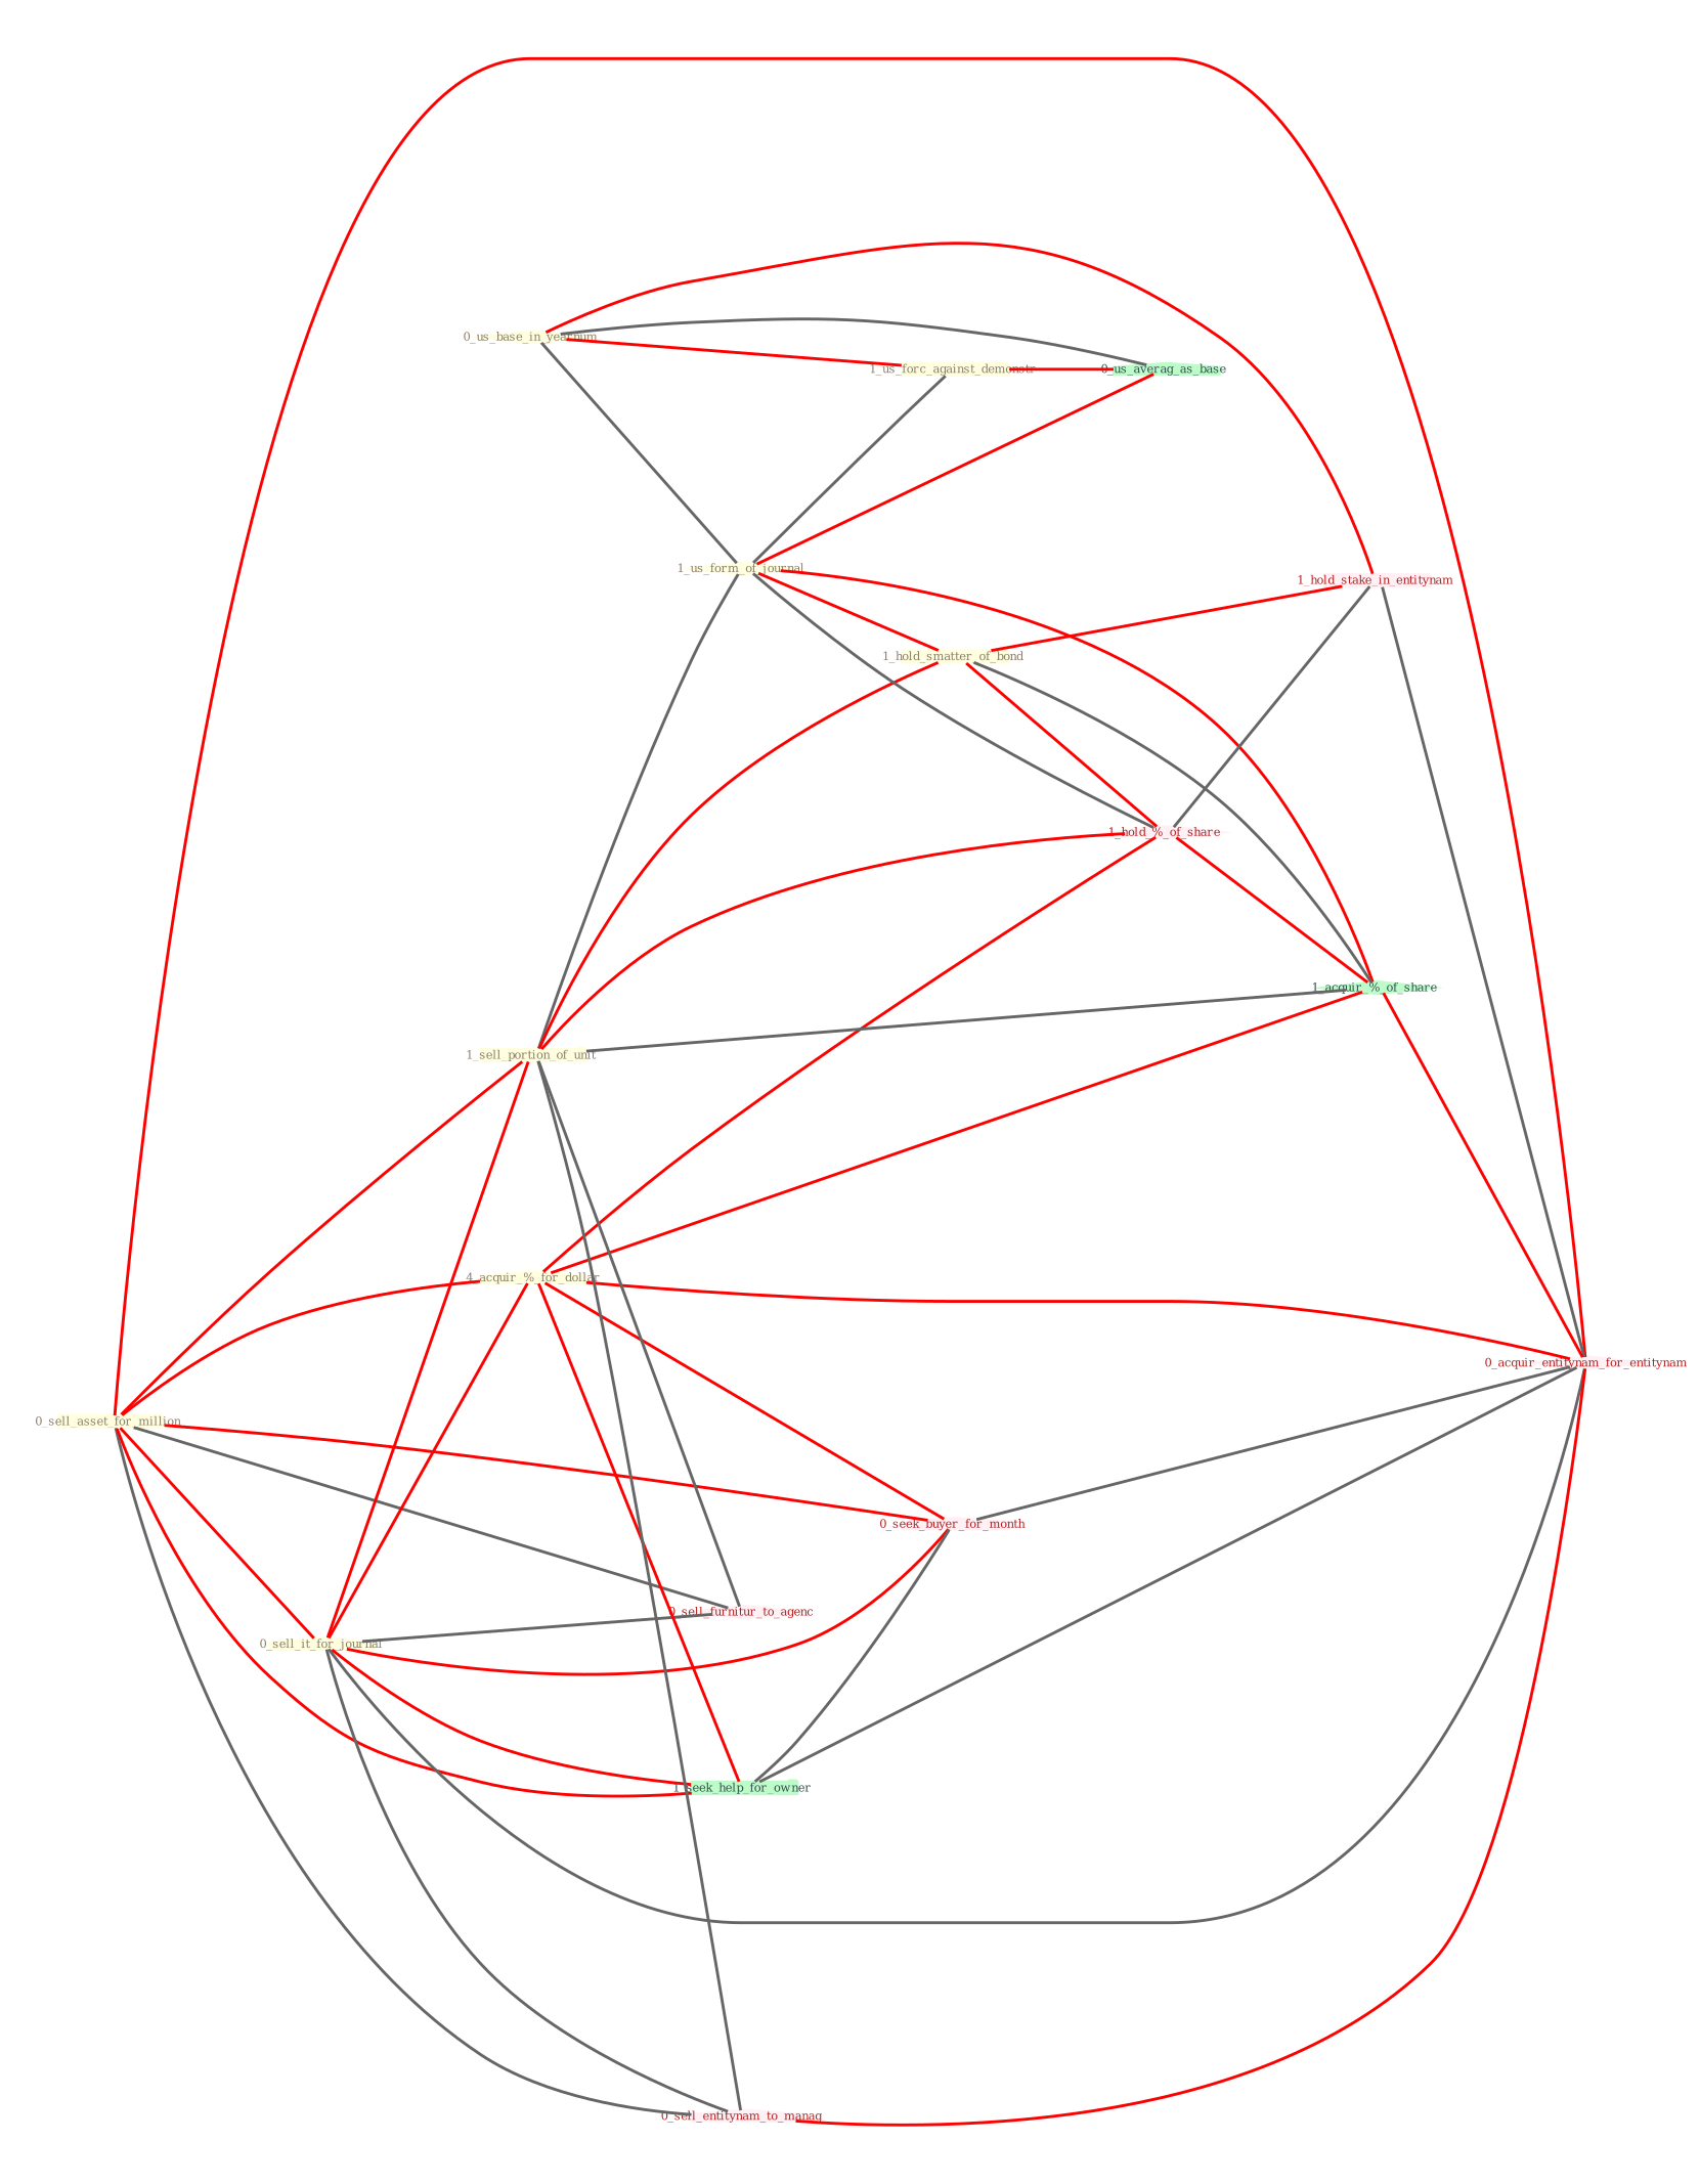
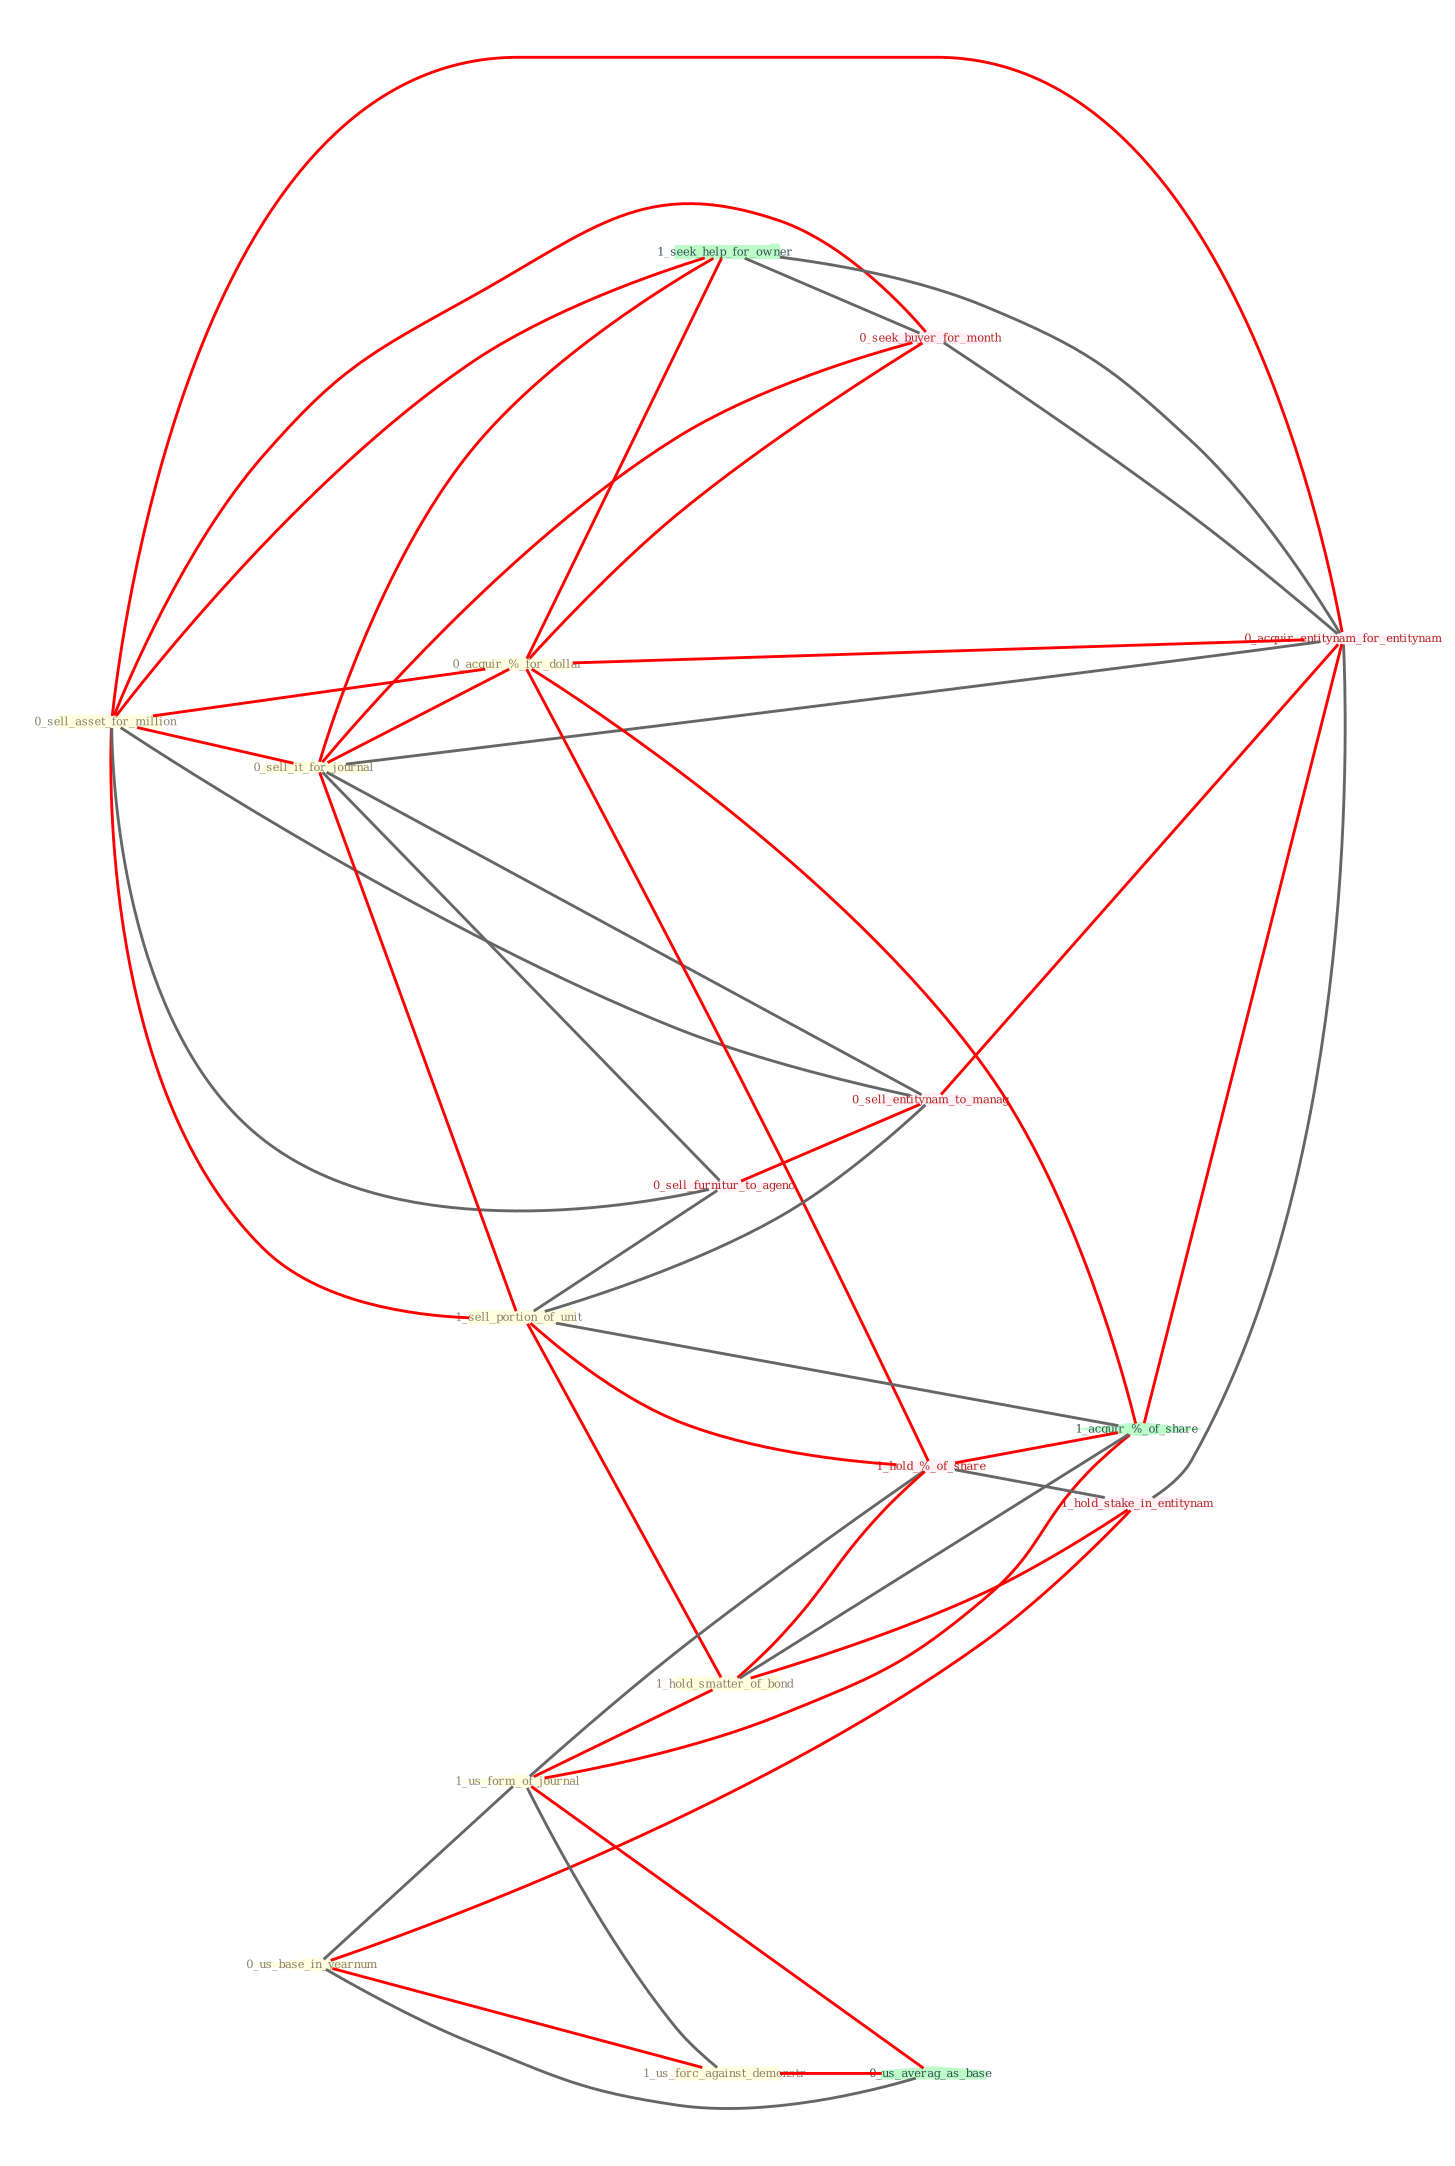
  graph {
    rankdir=LR
    node [color="#ffffe0" fixedsize=true fontcolor="#8b7d6b" fontsize=4 shape=diamond style=filled]
    edge [color=red w=1]
    "0_sell_asset_for_million " [height=.06 shape=note width=.5]
    "0_us_base_in_yearnum " [height=.06 width=.5]
    n3 [height=.06 label="0_sell_it_for_journal" shape=house width=.5]
-   "0_acquir_%_for_dollar " [height=.06 shape=house width=.5 label="4_acquir_%_for_dollar"]
+   "0_acquir_%_for_dollar " [height=.06 shape=house width=.5]
    "1_sell_portion_of_unit " [height=.06 shape=folder width=.5]
    "1_us_form_of_journal " [height=.06 width=.5]
    "1_us_forc_against_demonstr " [height=.06 shape=note width=.5]
    "1_hold_smatter_of_bond " [height=.06 shape=folder width=.5]
    "1_hold_%_of_share " [color="#fff0f5" fontcolor="#b22222" height=.06 width=.5]
    "1_hold_stake_in_entitynam " [color="#fff0f5" fontcolor="#b22222" height=.06 shape=note width=.5]
    "0_seek_buyer_for_month " [color="#fff0f5" fontcolor="#b22222" height=.06 shape=house width=.5]
    "0_sell_furnitur_to_agenc " [color="#fff0f5" fontcolor="#b22222" height=.06 width=.5]
    "0_sell_entitynam_to_manag " [color="#fff0f5" fontcolor="#b22222" height=.06 shape=house width=.5]
    "0_acquir_entitynam_for_entitynam " [color="#fff0f5" fontcolor="#b22222" height=.06 width=.5]
    "1_seek_help_for_owner " [color="#BDFCC9" fontcolor="#2f4f4f" height=.06 shape=folder width=.5]
    "0_us_averag_as_base " [color="#BDFCC9" fontcolor="#2f4f4f" height=.06 shape=house width=.5]
    "1_acquir_%_of_share " [color="#BDFCC9" fontcolor="#2f4f4f" height=.06 width=.5]
    subgraph sub_1 {
      "0_sell_asset_for_million "
      "0_us_base_in_yearnum "
      n3
      "0_acquir_%_for_dollar "
      "1_sell_portion_of_unit "
      "1_us_form_of_journal "
      "1_us_forc_against_demonstr "
      "1_hold_smatter_of_bond "
    }
    subgraph sub_2 {
      "1_hold_%_of_share "
      "1_hold_stake_in_entitynam "
      "0_seek_buyer_for_month "
      "0_sell_furnitur_to_agenc "
      "0_sell_entitynam_to_manag "
      "0_acquir_entitynam_for_entitynam "
    }
    "0_sell_asset_for_million " -- n3 [w=2]
    "0_sell_asset_for_million " -- "0_acquir_%_for_dollar "
    "0_sell_asset_for_million " -- "1_sell_portion_of_unit "
    "0_sell_asset_for_million " -- "0_seek_buyer_for_month "
    "0_sell_asset_for_million " -- "0_sell_furnitur_to_agenc " [color=gray40]
    "0_sell_asset_for_million " -- "0_sell_entitynam_to_manag " [color=gray40]
    "0_sell_asset_for_million " -- "0_acquir_entitynam_for_entitynam "
    "0_sell_asset_for_million " -- "1_seek_help_for_owner "
    "0_us_base_in_yearnum " -- "1_us_form_of_journal " [color=gray40]
    "0_us_base_in_yearnum " -- "1_us_forc_against_demonstr "
    "0_us_base_in_yearnum " -- "1_hold_stake_in_entitynam "
    "0_us_base_in_yearnum " -- "0_us_averag_as_base " [color=gray40]
    n3 -- "0_acquir_%_for_dollar "
    n3 -- "1_sell_portion_of_unit "
    n3 -- "0_seek_buyer_for_month "
    n3 -- "0_sell_furnitur_to_agenc " [color=gray40]
    n3 -- "0_sell_entitynam_to_manag " [color=gray40]
    n3 -- "0_acquir_entitynam_for_entitynam " [color=gray40]
    n3 -- "1_seek_help_for_owner "
    "0_acquir_%_for_dollar " -- "1_hold_%_of_share "
    "0_acquir_%_for_dollar " -- "0_seek_buyer_for_month "
    "0_acquir_%_for_dollar " -- "0_acquir_entitynam_for_entitynam " [w=2]
    "0_acquir_%_for_dollar " -- "1_seek_help_for_owner "
    "0_acquir_%_for_dollar " -- "1_acquir_%_of_share " [w=2]
-   "1_sell_portion_of_unit " -- "1_us_form_of_journal " [color=gray40]
    "1_sell_portion_of_unit " -- "1_hold_smatter_of_bond "
    "1_sell_portion_of_unit " -- "1_hold_%_of_share "
    "1_sell_portion_of_unit " -- "0_sell_furnitur_to_agenc " [color=gray40]
    "1_sell_portion_of_unit " -- "0_sell_entitynam_to_manag " [color=gray40]
    "1_sell_portion_of_unit " -- "1_acquir_%_of_share " [color=gray40]
    "1_us_form_of_journal " -- "1_us_forc_against_demonstr " [color=gray40]
    "1_us_form_of_journal " -- "1_hold_smatter_of_bond "
    "1_us_form_of_journal " -- "1_hold_%_of_share " [color=gray40]
    "1_us_form_of_journal " -- "0_us_averag_as_base "
    "1_us_form_of_journal " -- "1_acquir_%_of_share "
    "1_us_forc_against_demonstr " -- "0_us_averag_as_base "
    "1_hold_smatter_of_bond " -- "1_hold_%_of_share " [w=2]
    "1_hold_smatter_of_bond " -- "1_hold_stake_in_entitynam "
    "1_hold_smatter_of_bond " -- "1_acquir_%_of_share " [color=gray40]
    "1_hold_%_of_share " -- "1_hold_stake_in_entitynam " [color=gray40]
    "1_hold_%_of_share " -- "1_acquir_%_of_share " [w=3]
    "1_hold_stake_in_entitynam " -- "0_acquir_entitynam_for_entitynam " [color=gray40]
    "0_seek_buyer_for_month " -- "0_acquir_entitynam_for_entitynam " [color=gray40]
+   "0_sell_furnitur_to_agenc " -- "0_sell_entitynam_to_manag " [w=2]
    "0_sell_entitynam_to_manag " -- "0_acquir_entitynam_for_entitynam "
    "1_seek_help_for_owner " -- "0_seek_buyer_for_month " [color=gray40 w=2]
    "1_seek_help_for_owner " -- "0_acquir_entitynam_for_entitynam " [color=gray40]
    "1_acquir_%_of_share " -- "0_acquir_entitynam_for_entitynam "
  }
